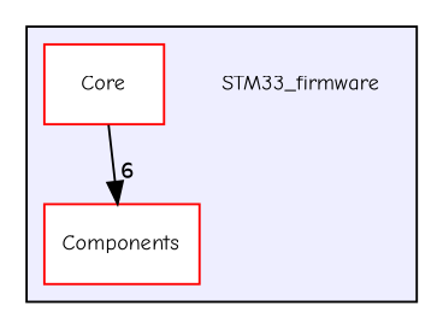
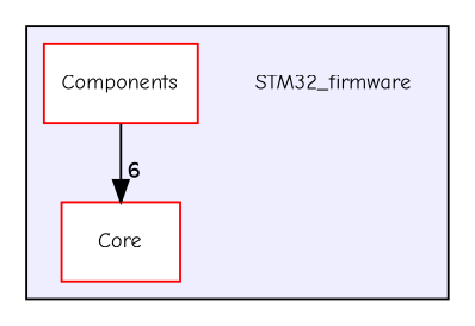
  digraph {
    compound=true
    fontname="Comic Neue"
    node [fontname="Comic Neue" fontsize=10 shape=box color=red fillcolor=white style=filled]
-   n1 [label=STM33_firmware shape=plaintext color="" fillcolor="" style=""]
+   n1 [label=STM32_firmware shape=plaintext color="" fillcolor="" style=""]
    n2 [label=Components]
    n3 [label=Core]
    subgraph cluster_1 {
      bgcolor="#eeeeff"
      pencolor=black
      n1
      n2
      n3
    }
-   n3 -> n2 [headlabel=6 labeldistance=1.5 labelfontname=Helvetica labelfontsize=10 fontname="Comic Neue"]
+   n2 -> n3 [headlabel=6 labeldistance=1.5 labelfontname=Helvetica labelfontsize=10 fontname="Comic Neue"]
  }
